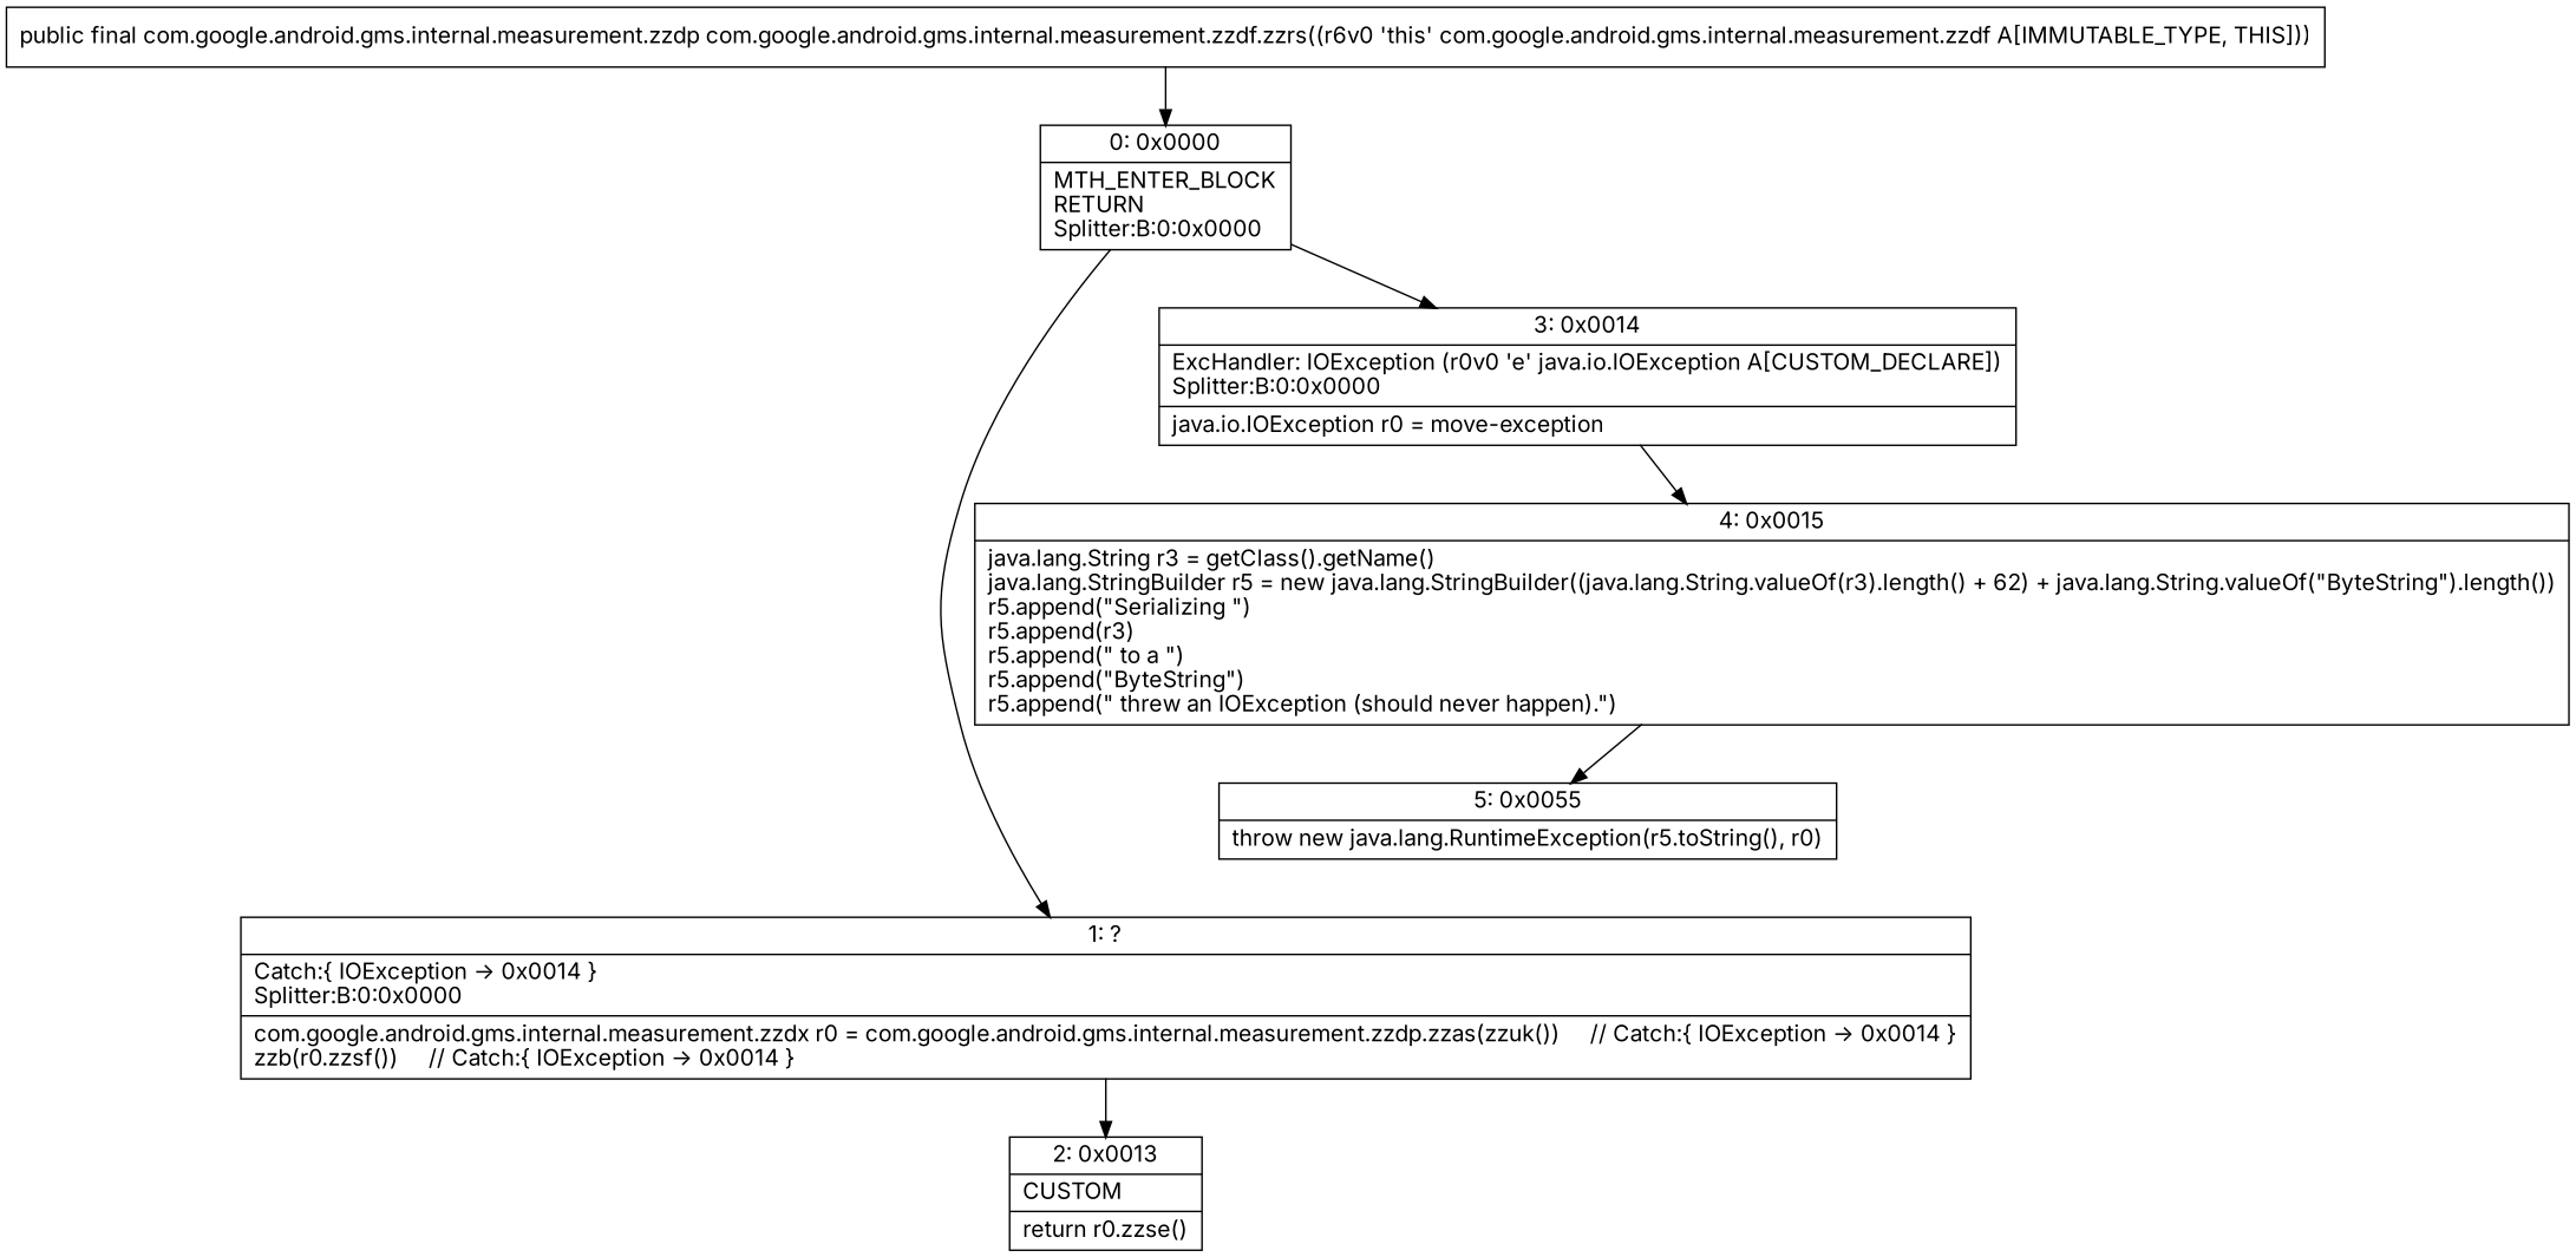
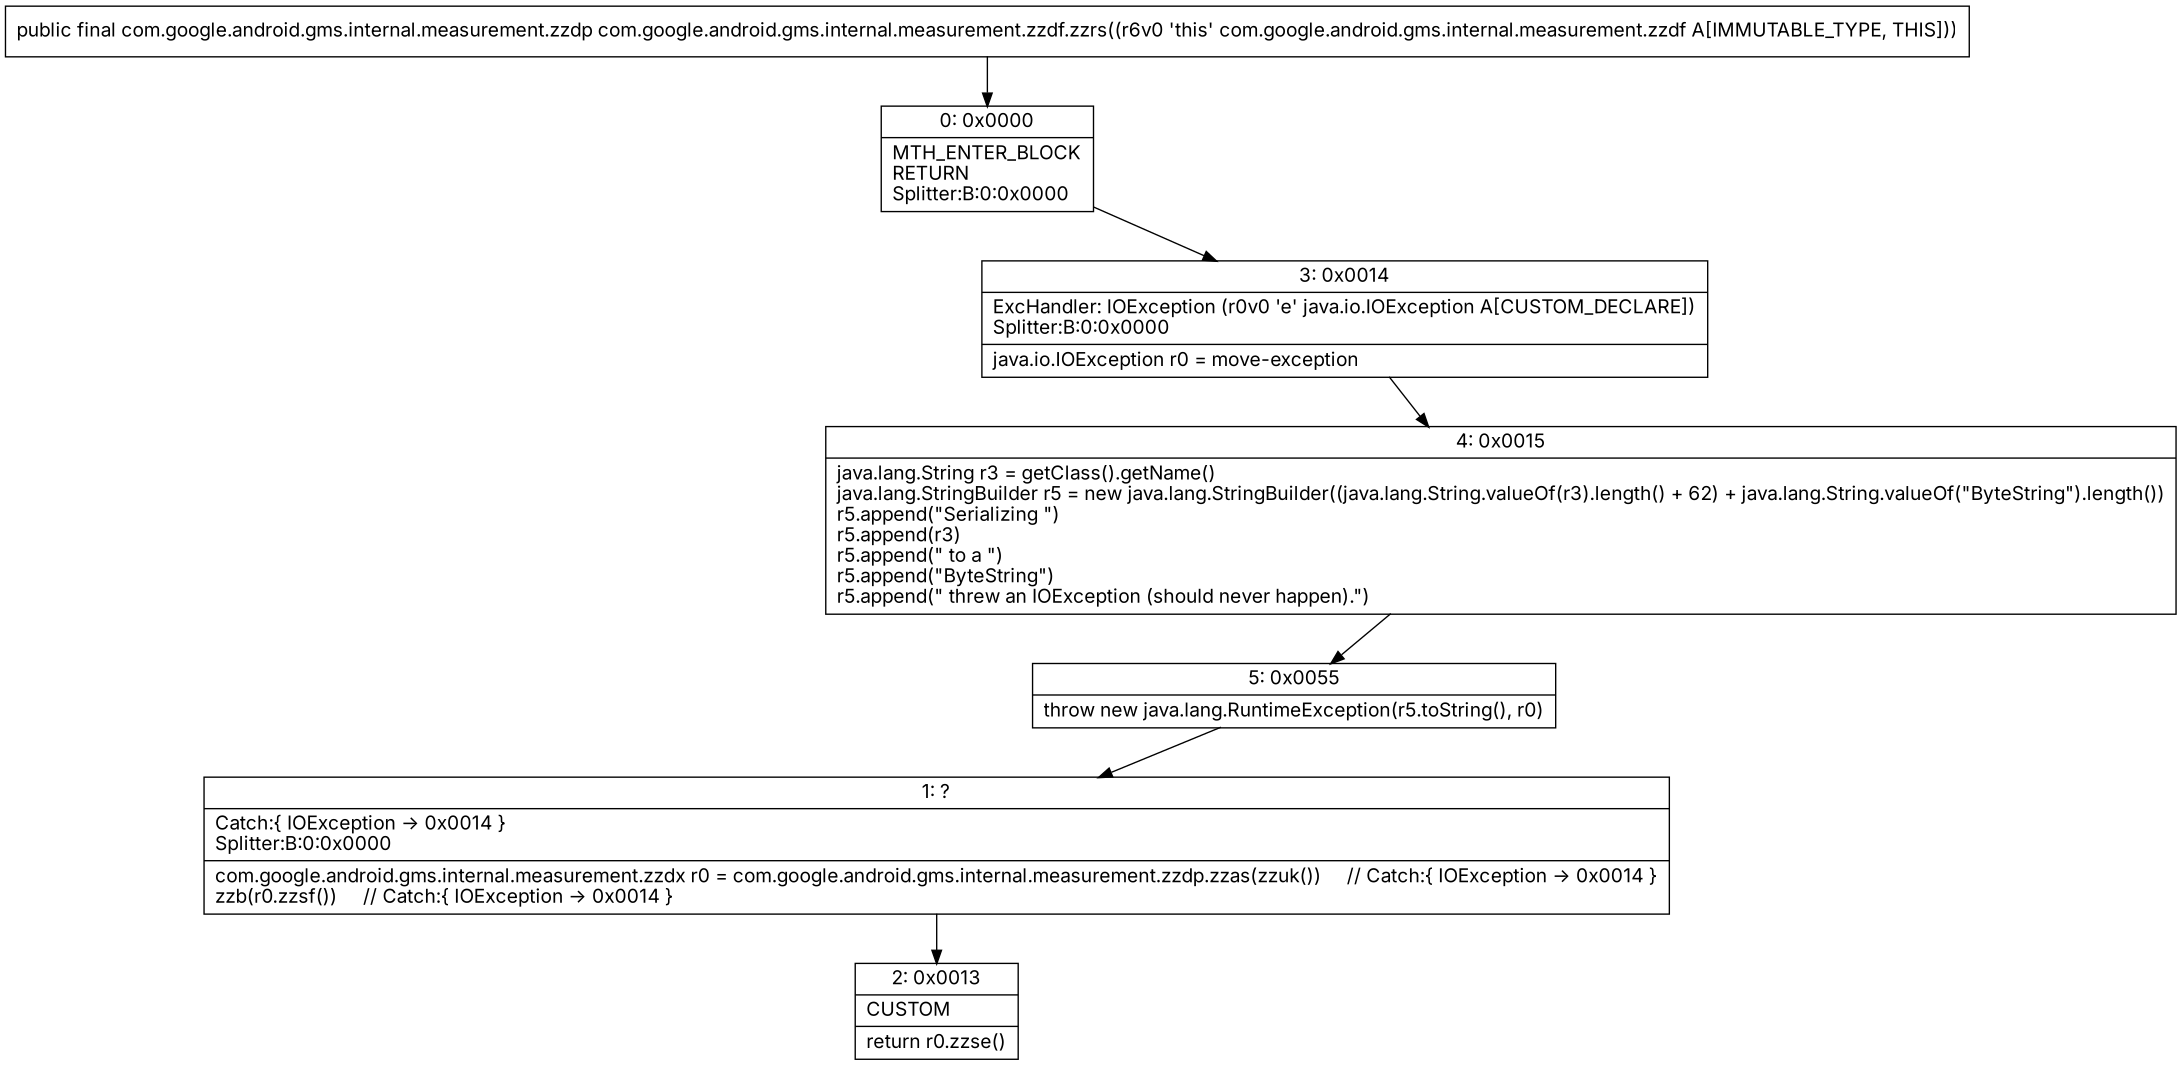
  digraph {
    fontname=Inter
    node [fontname=Inter shape=record]
    edge [fontname=Inter]
    n1 [label="{0\:\ 0x0000|MTH_ENTER_BLOCK\lRETURN\lSplitter:B:0:0x0000\l}"]
    n2 [label="{1\:\ ?|Catch:\{ IOException \-\> 0x0014 \}\lSplitter:B:0:0x0000\l|com.google.android.gms.internal.measurement.zzdx r0 = com.google.android.gms.internal.measurement.zzdp.zzas(zzuk())     \/\/ Catch:\{ IOException \-\> 0x0014 \}\lzzb(r0.zzsf())     \/\/ Catch:\{ IOException \-\> 0x0014 \}\l}"]
    n3 [label="{3\:\ 0x0014|ExcHandler: IOException (r0v0 'e' java.io.IOException A[CUSTOM_DECLARE])\lSplitter:B:0:0x0000\l|java.io.IOException r0 = move\-exception\l}"]
    n4 [label="{2\:\ 0x0013|CUSTOM\l|return r0.zzse()\l}"]
    n5 [label="{4\:\ 0x0015|java.lang.String r3 = getClass().getName()\ljava.lang.StringBuilder r5 = new java.lang.StringBuilder((java.lang.String.valueOf(r3).length() + 62) + java.lang.String.valueOf(\"ByteString\").length())\lr5.append(\"Serializing \")\lr5.append(r3)\lr5.append(\" to a \")\lr5.append(\"ByteString\")\lr5.append(\" threw an IOException (should never happen).\")\l}"]
    n6 [label="{5\:\ 0x0055|throw new java.lang.RuntimeException(r5.toString(), r0)\l}"]
    n7 [label="{public final com.google.android.gms.internal.measurement.zzdp com.google.android.gms.internal.measurement.zzdf.zzrs((r6v0 'this' com.google.android.gms.internal.measurement.zzdf A[IMMUTABLE_TYPE, THIS])) }"]
-   n1 -> n2
+   n6 -> n2
    n1 -> n3
    n2 -> n4
    n3 -> n5
    n5 -> n6
    n7 -> n1
  }
